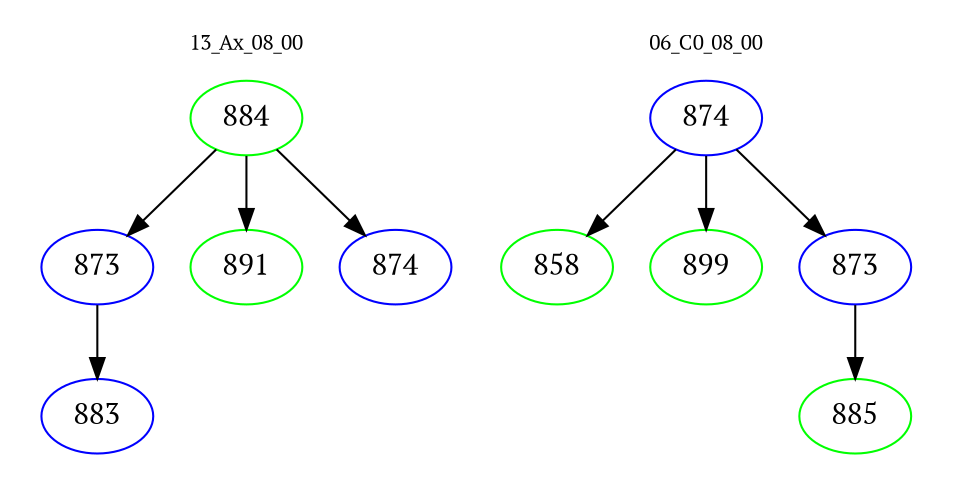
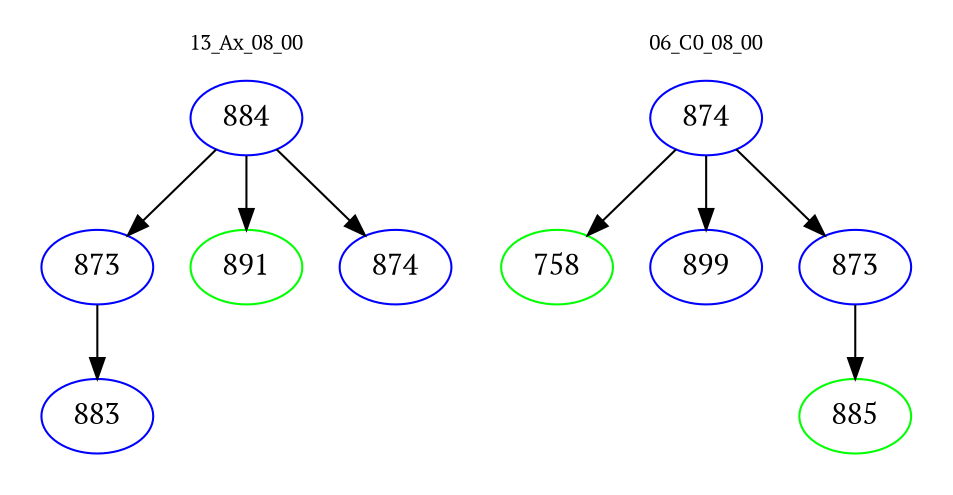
  digraph {
    fontname="PT Serif"
    node [color=blue fontname="PT Serif"]
    edge [color=black fontname="PT Serif"]
-   n1 [color=green label=884]
+   n1 [label=884]
    n2 [label=873]
    n3 [color=green label=891]
    n4 [label=874]
    n5 [label=883]
    n6 [label=874]
-   n7 [color=green label=858]
-   n8 [color=green label=899]
+   n7 [color=green label=758]
+   n8 [label=899]
    n9 [label=873]
    n10 [color=green label=885]
    subgraph cluster_1 {
      color=white
      fontsize=10
      label="13_Ax_08_00"
      n1
      n2
      n3
      n4
      n5
    }
    subgraph cluster_2 {
      color=white
      fontsize=10
      label="06_C0_08_00"
      n6
      n7
      n8
      n9
      n10
    }
    n1 -> n2
    n1 -> n3
    n1 -> n4
    n2 -> n5
    n6 -> n7
    n6 -> n8
    n6 -> n9
    n9 -> n10
  }
